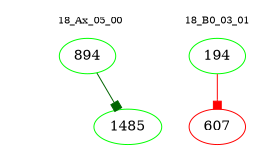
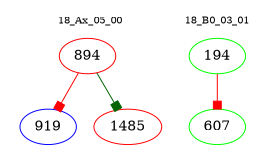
  digraph {
    node [color=green]
    edge [arrowhead=box color=red]
-   n1 [label=894]
-   n3 [label=1485]
+   n1 [color=red label=894]
+   n2 [color=blue label=919]
+   n3 [color=red label=1485]
    n4 [label=194]
-   n5 [color=red label=607]
+   n5 [label=607]
    subgraph cluster_1 {
      color=white
      fontsize=10
      label="18_Ax_05_00"
      n1
+     n2
      n3
    }
    subgraph cluster_2 {
      color=white
      fontsize=10
      label="18_B0_03_01"
      n4
      n5
    }
+   n1 -> n2
    n1 -> n3 [color=darkgreen]
    n4 -> n5
  }
